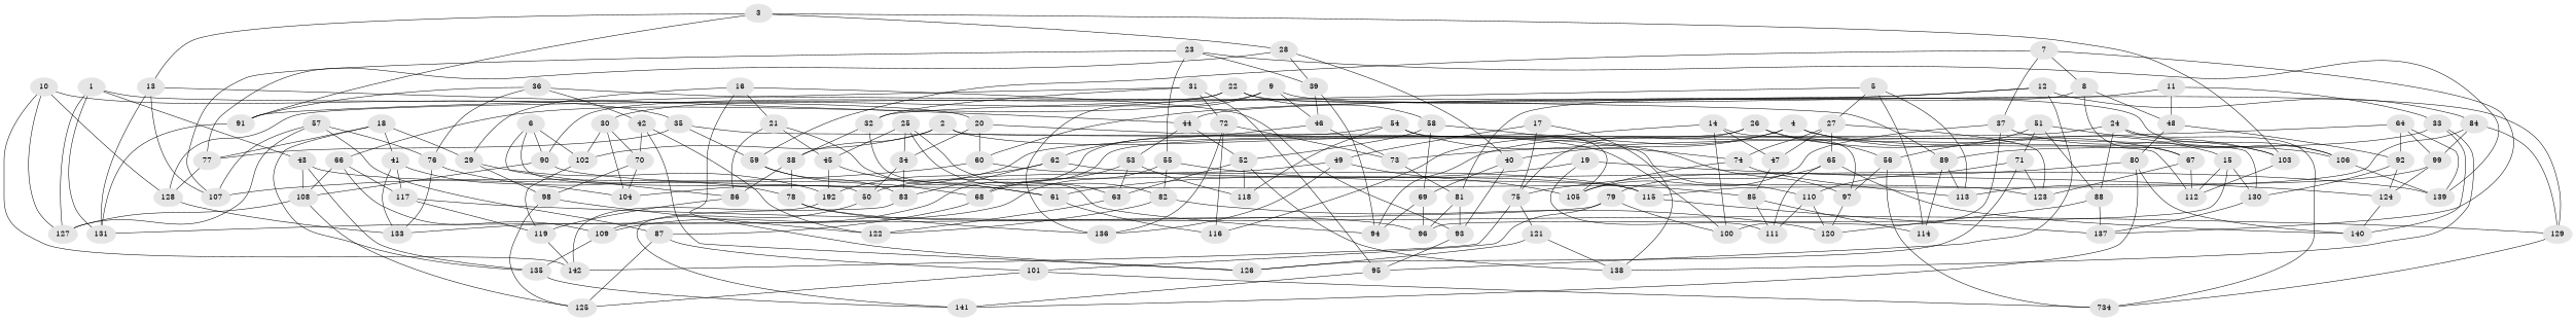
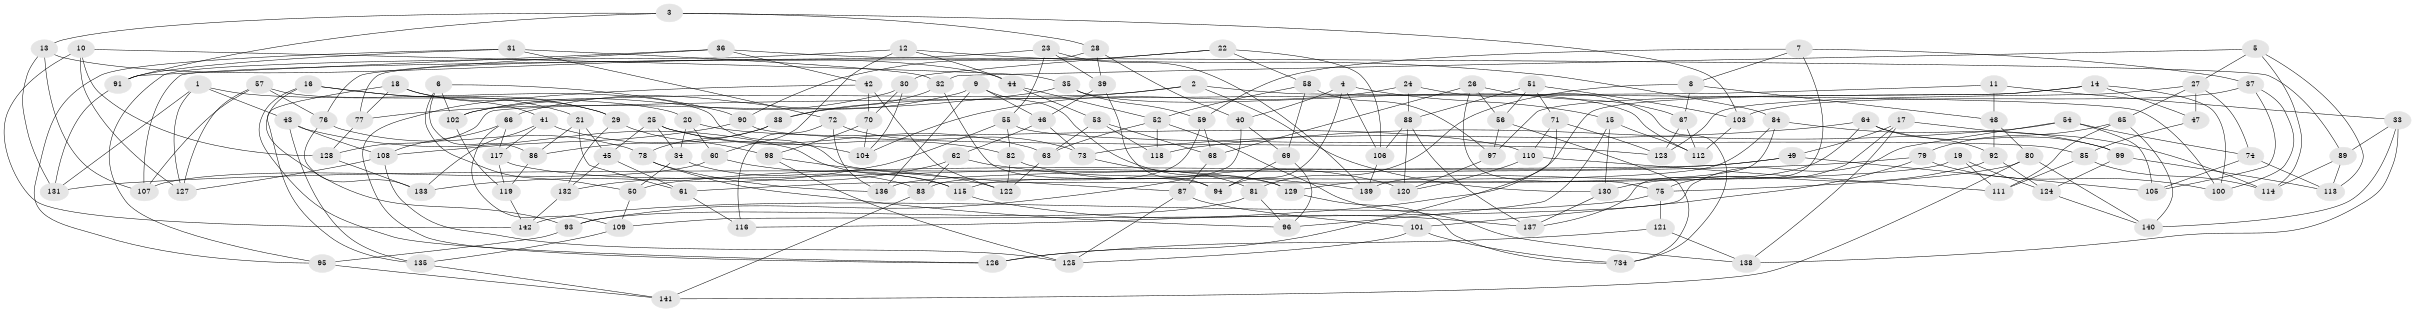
  graph {
    node [color=gray90 style=filled]
    1
    20
    43
    127
    131
    60
    34
    110
    135
    108
    115
    2
    38
    100
    102
    130
    86
    78
    119
    137
    3
    13
    28
    91
    103
    44
    107
    40
    77
    39
    112
    4
    15
    94
    106
    96
    93
    69
    139
    5
    32
    113
    114
    27
    47
    85
    6
    50
    90
    109
    123
    7
    8
    37
    59
    48
    67
    81
    105
    68
    83
    80
    92
    9
    46
    66
    129
    136
    62
    73
    117
    n72 [label=734]
    10
    35
    128
    142
    133
    11
    33
    19
    61
    111
    124
    138
    89
    140
    12
    84
    95
    52
    53
    99
    141
    14
    97
    116
    120
    16
    21
    29
    126
    45
    98
-   132 [label=192]
+   132
    17
    49
    75
    121
    18
    41
    104
    22
    30
    58
    70
    23
    55
    82
    24
    88
    25
    63
    122
    26
    56
    87
    65
    74
    79
    125
    31
    72
    36
    42
    76
    118
    51
    71
    54
    57
    101
    64
    1 -- 20
    1 -- 43
    1 -- 127
    1 -- 131
    20 -- 60
    20 -- 34
    20 -- 110
    43 -- 135
    43 -- 108
    43 -- 115
    60 -- 115
    60 -- 107
    34 -- 50
    34 -- 83
    110 -- 111
    110 -- 120
    135 -- 141
    108 -- 127
    108 -- 125
    115 -- 137
    2 -- 38
    2 -- 100
    2 -- 102
    2 -- 130
    38 -- 86
    38 -- 78
    102 -- 119
    130 -- 137
    86 -- 119
    78 -- 96
    78 -- 136
    119 -- 142
    3 -- 13
    3 -- 28
    3 -- 91
    3 -- 103
    13 -- 131
    13 -- 44
    13 -- 107
    28 -- 40
    28 -- 77
    28 -- 39
    91 -- 131
    103 -- 112
    44 -- 52
    44 -- 53
    40 -- 93
    40 -- 69
    77 -- 128
    39 -- 94
    39 -- 46
    4 -- 40
    4 -- 15
    4 -- 94
    4 -- 106
    15 -- 130
    15 -- 112
    15 -- 96
    106 -- 139
    93 -- 95
    69 -- 94
    69 -- 96
    5 -- 32
    5 -- 113
    5 -- 114
    5 -- 27
    32 -- 38
    32 -- 94
    27 -- 47
    27 -- 123
    27 -- 65
    27 -- 74
    47 -- 85
    85 -- 114
    85 -- 111
    6 -- 102
    6 -- 86
    6 -- 50
    6 -- 90
    50 -- 109
    90 -- 108
    90 -- 123
    109 -- 135
    7 -- 137
    7 -- 8
    7 -- 37
    7 -- 59
    8 -- 48
    8 -- 67
    8 -- 81
    37 -- 100
    37 -- 103
    37 -- 105
    59 -- 68
    59 -- 83
    48 -- 80
    48 -- 92
    67 -- 112
    67 -- 123
    81 -- 96
    81 -- 93
    68 -- 87
    83 -- 141
    80 -- 140
    80 -- 141
    80 -- 75
    92 -- 130
    92 -- 124
    9 -- 46
    9 -- 66
    9 -- 129
    9 -- 136
    46 -- 62
    46 -- 73
    66 -- 108
    66 -- 109
    66 -- 117
    129 -- n72
    62 -- 139
    62 -- 83
    62 -- 132
    73 -- 81
    117 -- 119
    117 -- 129
    10 -- 127
    10 -- 35
    10 -- 128
    10 -- 142
    35 -- 77
    35 -- 112
    35 -- 59
    128 -- 133
    11 -- 48
    11 -- 128
    11 -- 33
    33 -- 138
    33 -- 89
    33 -- 140
    19 -- 61
    19 -- 111
    19 -- 124
    61 -- 116
    124 -- 140
    89 -- 113
    89 -- 114
    12 -- 60
    12 -- 44
    12 -- 84
    12 -- 95
    84 -- 115
    84 -- 129
    84 -- 99
    95 -- 141
    52 -- 138
    52 -- 63
    52 -- 118
    53 -- 68
    53 -- 63
    53 -- 118
    99 -- 113
    99 -- 124
    14 -- 100
    14 -- 47
    14 -- 97
    14 -- 116
    97 -- 120
    16 -- 93
    16 -- 21
    16 -- 29
    16 -- 126
    21 -- 86
    21 -- 61
    21 -- 45
    29 -- 98
    29 -- 132
    45 -- 61
    45 -- 132
    98 -- 122
    98 -- 125
    132 -- 142
+   17 -- 114
    17 -- 138
    17 -- 49
    17 -- 75
    49 -- 50
    49 -- 105
    49 -- 136
    75 -- 142
    75 -- 121
    121 -- 138
    121 -- 126
    18 -- 135
    18 -- 77
    18 -- 29
    18 -- 41
    41 -- 117
    41 -- 133
    41 -- 104
    22 -- 106
    22 -- 90
    22 -- 30
    22 -- 58
    30 -- 102
    30 -- 104
    30 -- 70
    58 -- 69
    58 -- 52
    58 -- 97
    70 -- 98
    70 -- 104
    23 -- 107
    23 -- 39
    23 -- 139
    23 -- 55
    55 -- 85
    55 -- 133
    55 -- 82
    82 -- 120
    82 -- 122
-   24 -- 106
+   88 -- 106
    24 -- n72
    24 -- 104
    24 -- 88
    88 -- 137
    88 -- 120
    25 -- 34
    25 -- 45
    25 -- 82
    25 -- 63
    63 -- 122
    26 -- 67
    26 -- 68
    26 -- 75
    26 -- 56
    56 -- n72
    56 -- 97
    87 -- 125
    87 -- 101
    65 -- 111
    65 -- 140
    65 -- 79
    74 -- 113
    74 -- 105
    79 -- 131
    79 -- 100
    79 -- 101
    31 -- 91
    31 -- 32
    31 -- 95
    31 -- 72
    72 -- 136
    72 -- 73
    72 -- 116
    36 -- 91
    36 -- 89
    36 -- 42
    36 -- 76
    42 -- 126
    42 -- 70
    42 -- 122
    76 -- 78
    76 -- 133
    51 -- 103
    51 -- 88
    51 -- 56
    51 -- 71
    71 -- 110
    71 -- 123
    71 -- 126
    54 -- 109
    54 -- 105
    54 -- 74
    54 -- 118
    57 -- 127
    57 -- 107
    57 -- 87
    57 -- 76
    101 -- n72
    101 -- 125
    64 -- 139
    64 -- 92
    64 -- 73
    64 -- 99
  }
